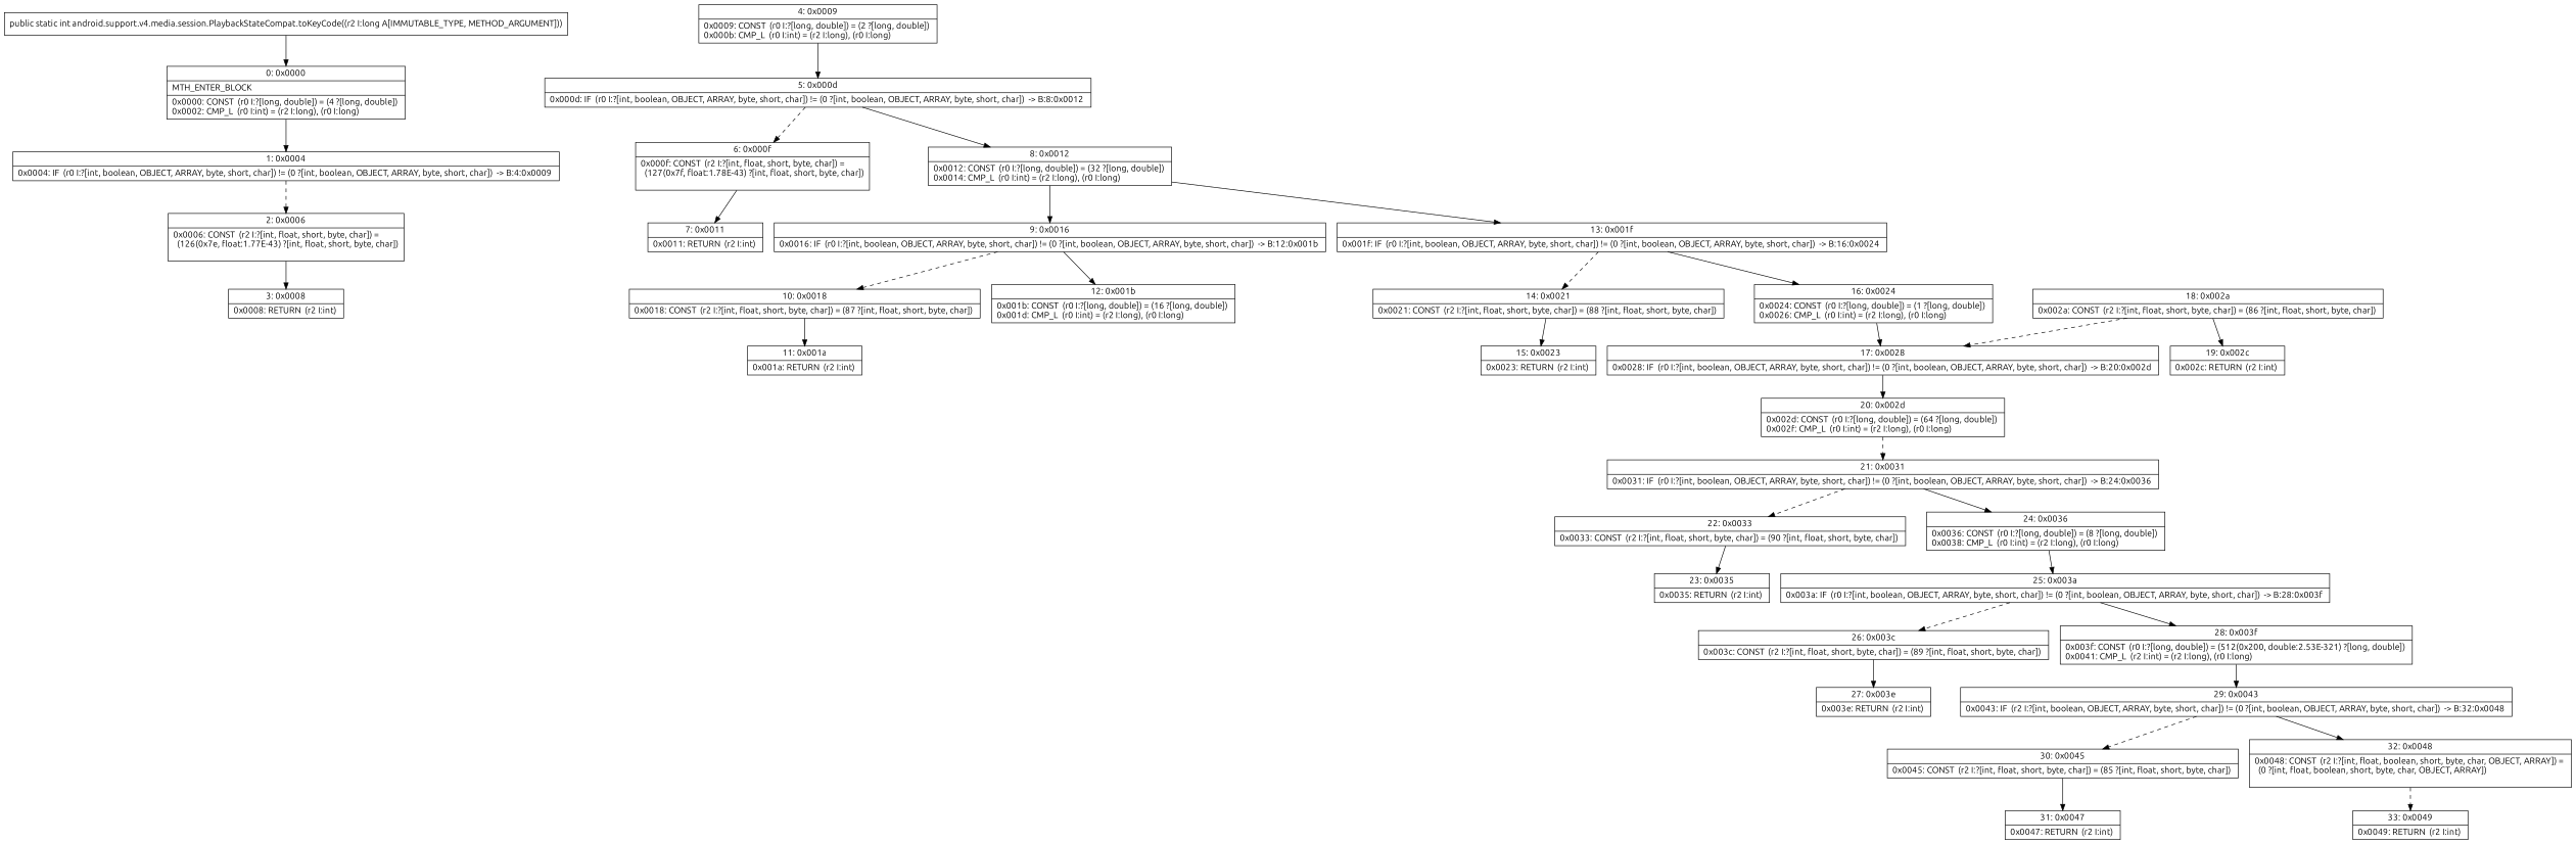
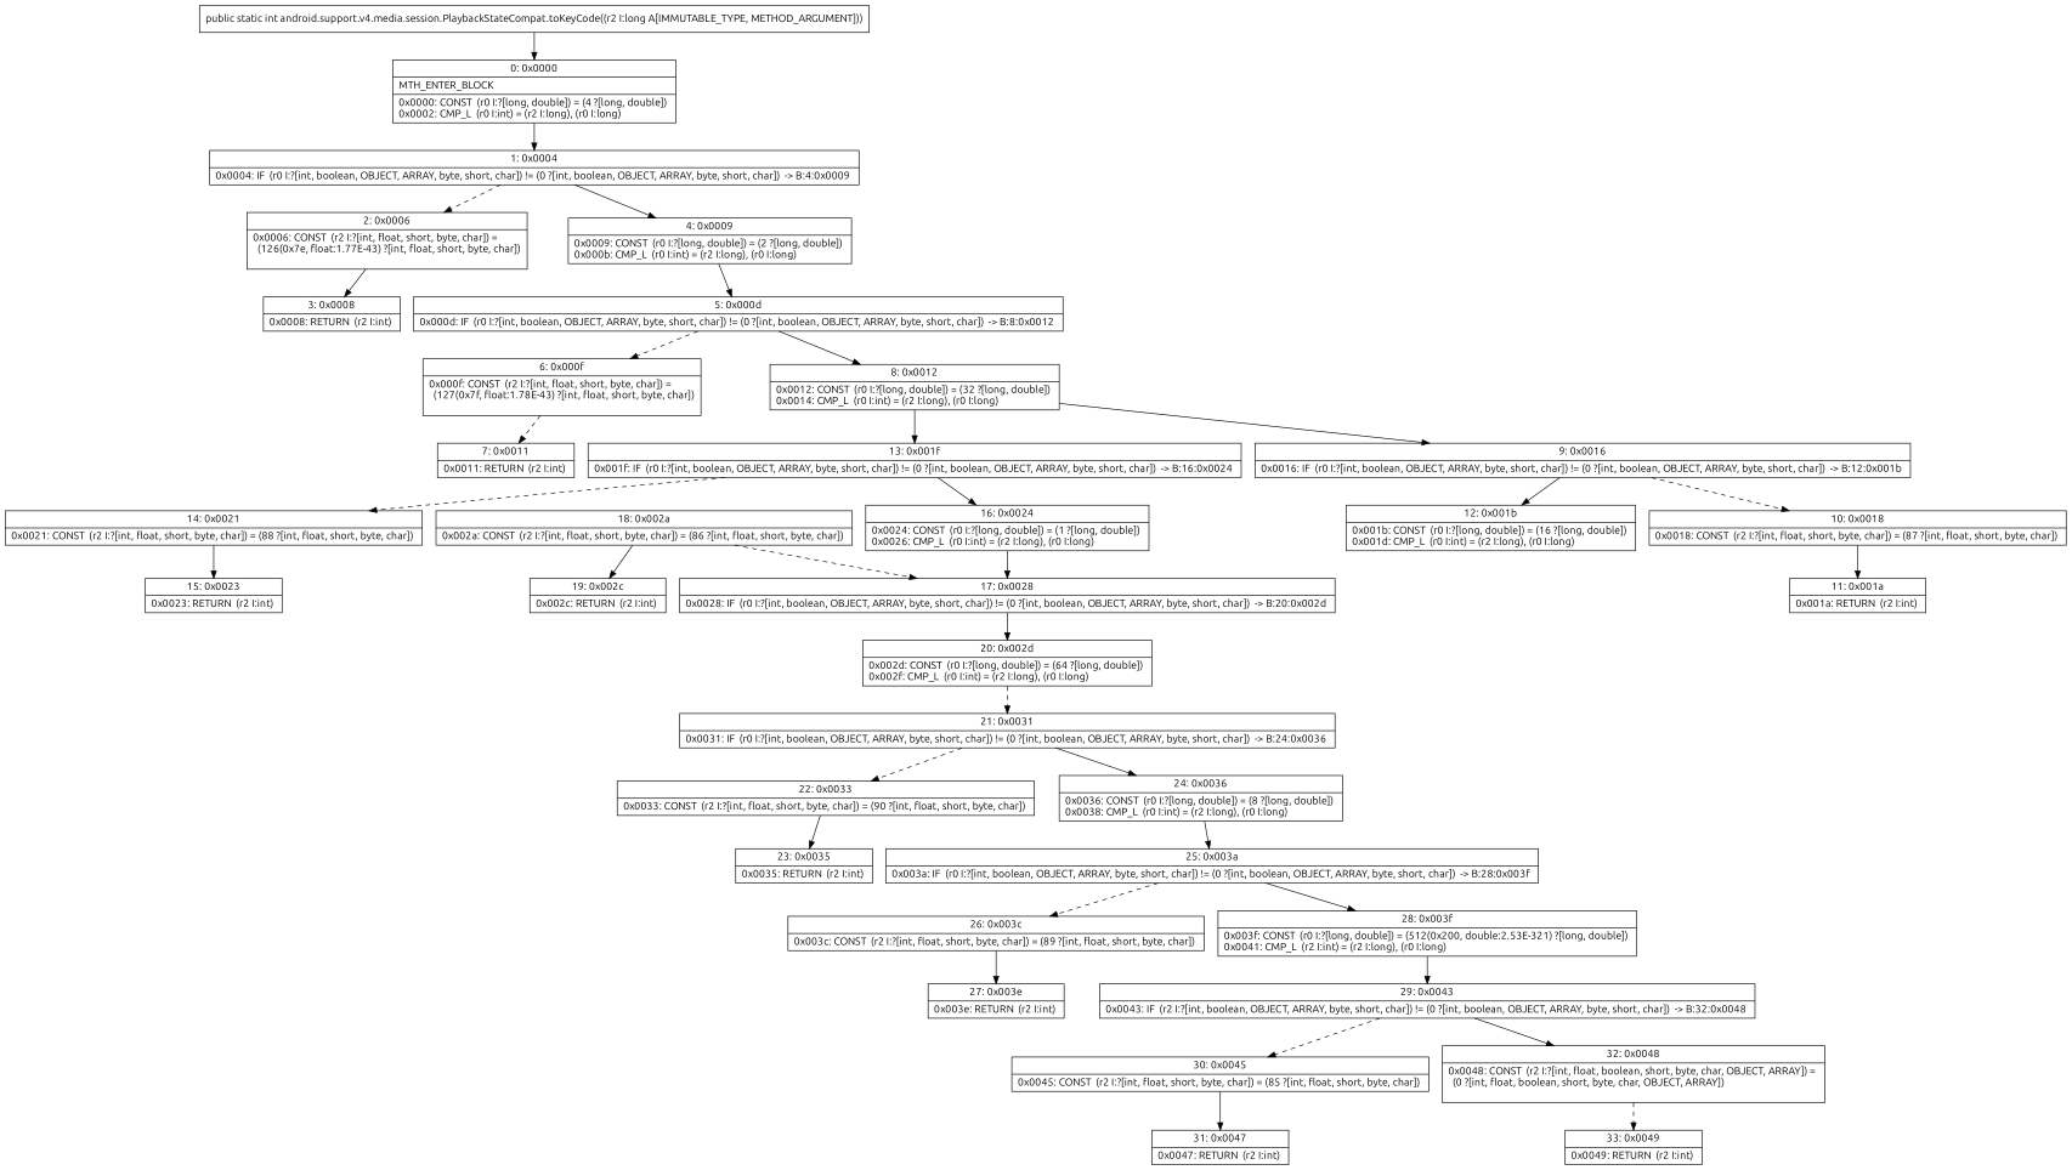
  digraph {
    fontname=Ubuntu
    node [fontname=Ubuntu shape=record]
    edge [fontname=Ubuntu]
    n1 [label="{0\:\ 0x0000|MTH_ENTER_BLOCK\l|0x0000: CONST  (r0 I:?[long, double]) = (4 ?[long, double]) \l0x0002: CMP_L  (r0 I:int) = (r2 I:long), (r0 I:long) \l}"]
    n2 [label="{1\:\ 0x0004|0x0004: IF  (r0 I:?[int, boolean, OBJECT, ARRAY, byte, short, char]) != (0 ?[int, boolean, OBJECT, ARRAY, byte, short, char])  \-\> B:4:0x0009 \l}"]
    n3 [label="{2\:\ 0x0006|0x0006: CONST  (r2 I:?[int, float, short, byte, char]) = \l  (126(0x7e, float:1.77E\-43) ?[int, float, short, byte, char])\l \l}"]
    n4 [label="{4\:\ 0x0009|0x0009: CONST  (r0 I:?[long, double]) = (2 ?[long, double]) \l0x000b: CMP_L  (r0 I:int) = (r2 I:long), (r0 I:long) \l}"]
    n5 [label="{3\:\ 0x0008|0x0008: RETURN  (r2 I:int) \l}"]
    n6 [label="{5\:\ 0x000d|0x000d: IF  (r0 I:?[int, boolean, OBJECT, ARRAY, byte, short, char]) != (0 ?[int, boolean, OBJECT, ARRAY, byte, short, char])  \-\> B:8:0x0012 \l}"]
    n7 [label="{6\:\ 0x000f|0x000f: CONST  (r2 I:?[int, float, short, byte, char]) = \l  (127(0x7f, float:1.78E\-43) ?[int, float, short, byte, char])\l \l}"]
    n8 [label="{8\:\ 0x0012|0x0012: CONST  (r0 I:?[long, double]) = (32 ?[long, double]) \l0x0014: CMP_L  (r0 I:int) = (r2 I:long), (r0 I:long) \l}"]
    n9 [label="{7\:\ 0x0011|0x0011: RETURN  (r2 I:int) \l}"]
    n10 [label="{9\:\ 0x0016|0x0016: IF  (r0 I:?[int, boolean, OBJECT, ARRAY, byte, short, char]) != (0 ?[int, boolean, OBJECT, ARRAY, byte, short, char])  \-\> B:12:0x001b \l}"]
    n11 [label="{13\:\ 0x001f|0x001f: IF  (r0 I:?[int, boolean, OBJECT, ARRAY, byte, short, char]) != (0 ?[int, boolean, OBJECT, ARRAY, byte, short, char])  \-\> B:16:0x0024 \l}"]
    n12 [label="{10\:\ 0x0018|0x0018: CONST  (r2 I:?[int, float, short, byte, char]) = (87 ?[int, float, short, byte, char]) \l}"]
    n13 [label="{12\:\ 0x001b|0x001b: CONST  (r0 I:?[long, double]) = (16 ?[long, double]) \l0x001d: CMP_L  (r0 I:int) = (r2 I:long), (r0 I:long) \l}"]
    n14 [label="{11\:\ 0x001a|0x001a: RETURN  (r2 I:int) \l}"]
    n15 [label="{14\:\ 0x0021|0x0021: CONST  (r2 I:?[int, float, short, byte, char]) = (88 ?[int, float, short, byte, char]) \l}"]
    n16 [label="{16\:\ 0x0024|0x0024: CONST  (r0 I:?[long, double]) = (1 ?[long, double]) \l0x0026: CMP_L  (r0 I:int) = (r2 I:long), (r0 I:long) \l}"]
    n17 [label="{15\:\ 0x0023|0x0023: RETURN  (r2 I:int) \l}"]
    n18 [label="{17\:\ 0x0028|0x0028: IF  (r0 I:?[int, boolean, OBJECT, ARRAY, byte, short, char]) != (0 ?[int, boolean, OBJECT, ARRAY, byte, short, char])  \-\> B:20:0x002d \l}"]
    n19 [label="{20\:\ 0x002d|0x002d: CONST  (r0 I:?[long, double]) = (64 ?[long, double]) \l0x002f: CMP_L  (r0 I:int) = (r2 I:long), (r0 I:long) \l}"]
    n20 [label="{18\:\ 0x002a|0x002a: CONST  (r2 I:?[int, float, short, byte, char]) = (86 ?[int, float, short, byte, char]) \l}"]
    n21 [label="{19\:\ 0x002c|0x002c: RETURN  (r2 I:int) \l}"]
    n22 [label="{21\:\ 0x0031|0x0031: IF  (r0 I:?[int, boolean, OBJECT, ARRAY, byte, short, char]) != (0 ?[int, boolean, OBJECT, ARRAY, byte, short, char])  \-\> B:24:0x0036 \l}"]
    n23 [label="{22\:\ 0x0033|0x0033: CONST  (r2 I:?[int, float, short, byte, char]) = (90 ?[int, float, short, byte, char]) \l}"]
    n24 [label="{24\:\ 0x0036|0x0036: CONST  (r0 I:?[long, double]) = (8 ?[long, double]) \l0x0038: CMP_L  (r0 I:int) = (r2 I:long), (r0 I:long) \l}"]
    n25 [label="{23\:\ 0x0035|0x0035: RETURN  (r2 I:int) \l}"]
    n26 [label="{25\:\ 0x003a|0x003a: IF  (r0 I:?[int, boolean, OBJECT, ARRAY, byte, short, char]) != (0 ?[int, boolean, OBJECT, ARRAY, byte, short, char])  \-\> B:28:0x003f \l}"]
    n27 [label="{26\:\ 0x003c|0x003c: CONST  (r2 I:?[int, float, short, byte, char]) = (89 ?[int, float, short, byte, char]) \l}"]
    n28 [label="{28\:\ 0x003f|0x003f: CONST  (r0 I:?[long, double]) = (512(0x200, double:2.53E\-321) ?[long, double]) \l0x0041: CMP_L  (r2 I:int) = (r2 I:long), (r0 I:long) \l}"]
    n29 [label="{27\:\ 0x003e|0x003e: RETURN  (r2 I:int) \l}"]
    n30 [label="{29\:\ 0x0043|0x0043: IF  (r2 I:?[int, boolean, OBJECT, ARRAY, byte, short, char]) != (0 ?[int, boolean, OBJECT, ARRAY, byte, short, char])  \-\> B:32:0x0048 \l}"]
    n31 [label="{30\:\ 0x0045|0x0045: CONST  (r2 I:?[int, float, short, byte, char]) = (85 ?[int, float, short, byte, char]) \l}"]
    n32 [label="{32\:\ 0x0048|0x0048: CONST  (r2 I:?[int, float, boolean, short, byte, char, OBJECT, ARRAY]) = \l  (0 ?[int, float, boolean, short, byte, char, OBJECT, ARRAY])\l \l}"]
    n33 [label="{31\:\ 0x0047|0x0047: RETURN  (r2 I:int) \l}"]
    n34 [label="{33\:\ 0x0049|0x0049: RETURN  (r2 I:int) \l}"]
    n35 [label="{public static int android.support.v4.media.session.PlaybackStateCompat.toKeyCode((r2 I:long A[IMMUTABLE_TYPE, METHOD_ARGUMENT])) }"]
    n1 -> n2
    n2 -> n3 [style=dashed]
+   n2 -> n4
    n3 -> n5
    n4 -> n6
    n6 -> n7 [style=dashed]
    n6 -> n8
-   n7 -> n9
+   n7 -> n9 [style=dashed]
    n8 -> n10
    n8 -> n11
    n10 -> n12 [style=dashed]
    n10 -> n13
    n11 -> n15 [style=dashed]
    n11 -> n16
    n12 -> n14
    n15 -> n17
    n16 -> n18
    n18 -> n19
    n19 -> n22 [style=dashed]
    n20 -> n18 [style=dashed]
    n20 -> n21
    n22 -> n23 [style=dashed]
    n22 -> n24
    n23 -> n25
    n24 -> n26
    n26 -> n27 [style=dashed]
    n26 -> n28
    n27 -> n29
    n28 -> n30
    n30 -> n31 [style=dashed]
    n30 -> n32
    n31 -> n33
    n32 -> n34 [style=dashed]
    n35 -> n1
  }
